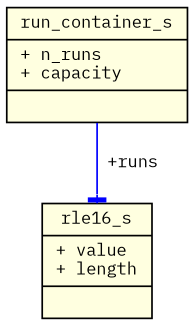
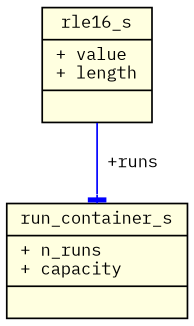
  digraph {
    fontname="IBM Plex Mono"
    node [color=black fillcolor=lightyellow fontname="IBM Plex Mono" fontsize=10 shape=record style=filled]
    n1 [fontcolor=black height=0.2 label="{run_container_s\n|+ n_runs\l+ capacity\l|}" width=0.4]
    n2 [height=0.2 label="{rle16_s\n|+ value\l+ length\l|}" width=0.4]
-   n1 -> n2 [arrowhead=tee color=blue fontname="IBM Plex Mono" fontsize=10 label=" +runs" labelfontname=Helvetica labelfontsize=10 style=solid]
+   n2 -> n1 [arrowhead=tee color=blue fontname="IBM Plex Mono" fontsize=10 label=" +runs" labelfontname=Helvetica labelfontsize=10 style=solid]
  }
